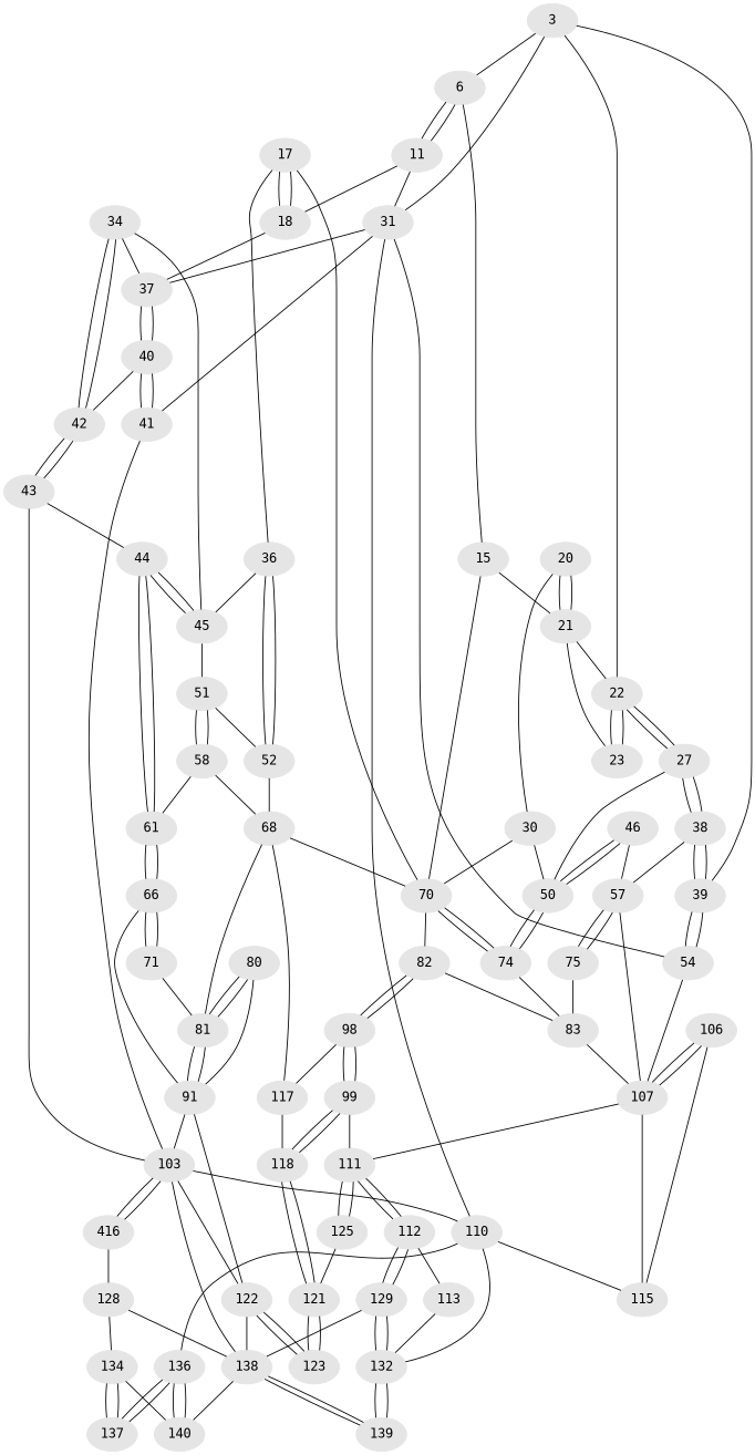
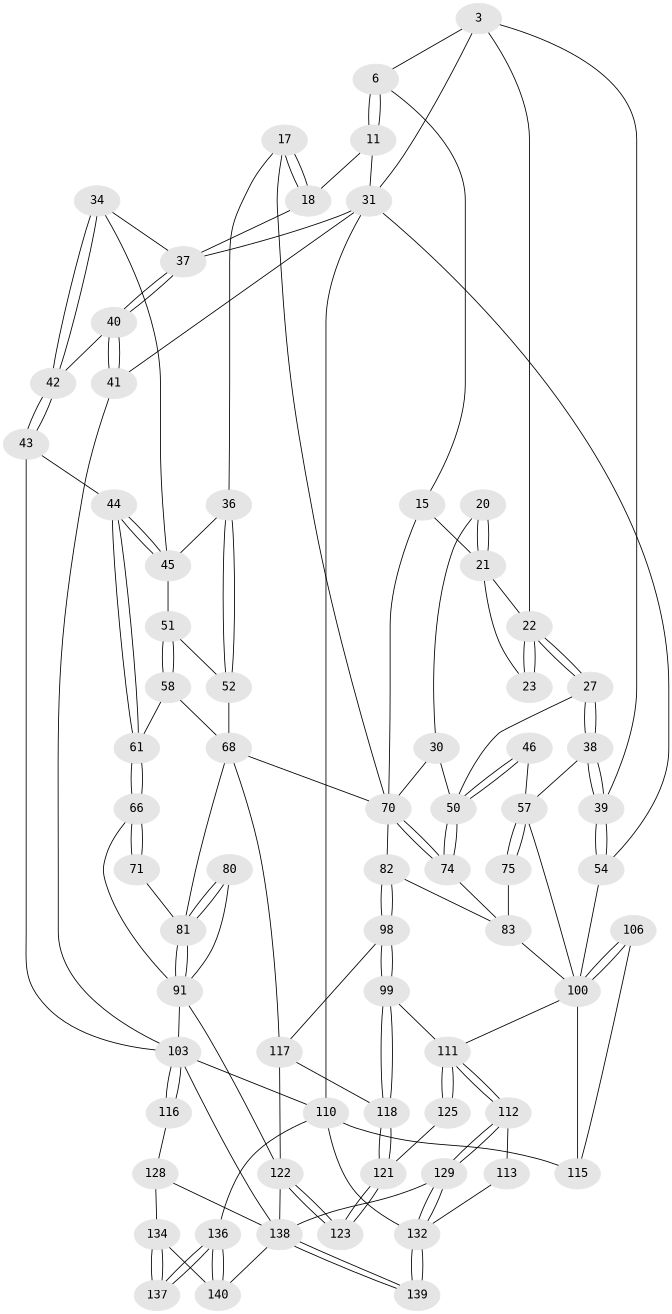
  graph {
    fontname="DejaVu Sans Mono"
    node [color=gray90 fontname="DejaVu Sans Mono" style=filled]
    edge [fontname="DejaVu Sans Mono"]
    3 [super="+2"]
    6 [super="+1"]
    22 [super="+4+10"]
    31 [super="+13+14"]
    39
    11
    15 [super="+7"]
    23
    27
    37 [super="+33+32"]
    41
    54
    110 [super="+92"]
    18
    21 [super="+9+19"]
    70 [super="+69+29+28"]
    74
    82
    17
    36
    45 [super="+35"]
    52
    40
    20
    30 [super="+24"]
    50 [super="+49+26"]
    38
    57 [super="+48+47"]
    103 [super="+102+93"]
-   107 [super="+55+56+89"]
+   107 [super="+55+56+89" label=100]
    115 [super="+108+109"]
    132 [super="+130+131"]
    136
    34
    42
    43
    51
    68 [super="+67+60+59"]
    75
-   116 [label=416]
+   116
    138 [super="+126+127+125+124"]
    44
    61
    66 [super="+65"]
    58
    46
    83 [super="+77"]
    81 [super="+78+73+72"]
    117 [super="+97"]
    111 [super="+101+100"]
    71
    91 [super="+90+86"]
    122 [super="+105+94+95+119"]
    118
    98
    80
    99
    123
    112
    n60 [label=125]
    121
    128
    139
    140 [super="+135"]
    106
    137
    113
    129
    134 [super="+133"]
    3 -- 6
    3 -- 22
    3 -- 31
    3 -- 39
    6 -- 11
    6 -- 11
    6 -- 15
    22 -- 23 [weight=2]
    22 -- 23
    22 -- 27
    22 -- 27
    31 -- 37 [weight=2]
    31 -- 41
    31 -- 54
    31 -- 110 [weight=2]
    39 -- 54
    39 -- 54
    11 -- 31
    11 -- 18
    15 -- 21 [weight=2]
    15 -- 70
    27 -- 50
    27 -- 38
    27 -- 38
    37 -- 40
    37 -- 40
    41 -- 103
    54 -- 107
    110 -- 115
    110 -- 132
    110 -- 136
    18 -- 37
    21 -- 22
    21 -- 23
    70 -- 74
    70 -- 74
    70 -- 82
    74 -- 83
    82 -- 83
    82 -- 98
    82 -- 98
    17 -- 18
    17 -- 18
    17 -- 70
    17 -- 36
    36 -- 45
    36 -- 52
    36 -- 52
    45 -- 51
    52 -- 68
    40 -- 41
    40 -- 41
    40 -- 42
    20 -- 21 [weight=2]
    20 -- 21
    20 -- 30
    30 -- 70
    30 -- 50 [weight=2]
    50 -- 74
    50 -- 74
    38 -- 39
    38 -- 39
    38 -- 57
    57 -- 107
    57 -- 75 [weight=2]
    57 -- 75
    103 -- 110
    103 -- 116 [weight=2]
    103 -- 116
    103 -- 138
    107 -- 115
    107 -- 111
    132 -- 139 [weight=2]
    132 -- 139
    136 -- 140
    136 -- 140
    136 -- 137
    136 -- 137
    34 -- 37
    34 -- 45
    34 -- 42
    34 -- 42
    42 -- 43
    42 -- 43
    43 -- 103
    43 -- 44
    51 -- 52
    51 -- 58
    51 -- 58
    68 -- 70 [weight=2]
    68 -- 81 [weight=2]
    68 -- 117
    75 -- 83
    116 -- 128
    138 -- 139
    138 -- 139
    138 -- 140 [weight=2]
    44 -- 45
    44 -- 45
    44 -- 61
    44 -- 61
    61 -- 66
    61 -- 66
    66 -- 71 [weight=2]
    66 -- 71
    66 -- 91
    58 -- 68
    58 -- 61
    46 -- 50 [weight=2]
    46 -- 50
    46 -- 57
    83 -- 107 [weight=2]
    81 -- 91
    81 -- 91
-   103 -- 122 [weight=2]
+   117 -- 122 [weight=2]
    117 -- 118
    111 -- 112
    111 -- 112
    111 -- n60 [weight=2]
    111 -- n60
    71 -- 81
    91 -- 103 [weight=3]
    91 -- 122
    122 -- 138 [weight=2]
    122 -- 123 [weight=2]
    122 -- 123
    118 -- 121
    118 -- 121
    98 -- 117
    98 -- 99
    98 -- 99
    80 -- 81 [weight=2]
    80 -- 81
    80 -- 91
    99 -- 111
    99 -- 118
    99 -- 118
    112 -- 113
    112 -- 129
    112 -- 129
    n60 -- 121
    121 -- 123
    121 -- 123
    128 -- 138
    128 -- 134
    106 -- 107 [weight=2]
    106 -- 107
    106 -- 115
    113 -- 132
    129 -- 132
    129 -- 132
    129 -- 138
    134 -- 140
    134 -- 137 [weight=2]
    134 -- 137
  }
